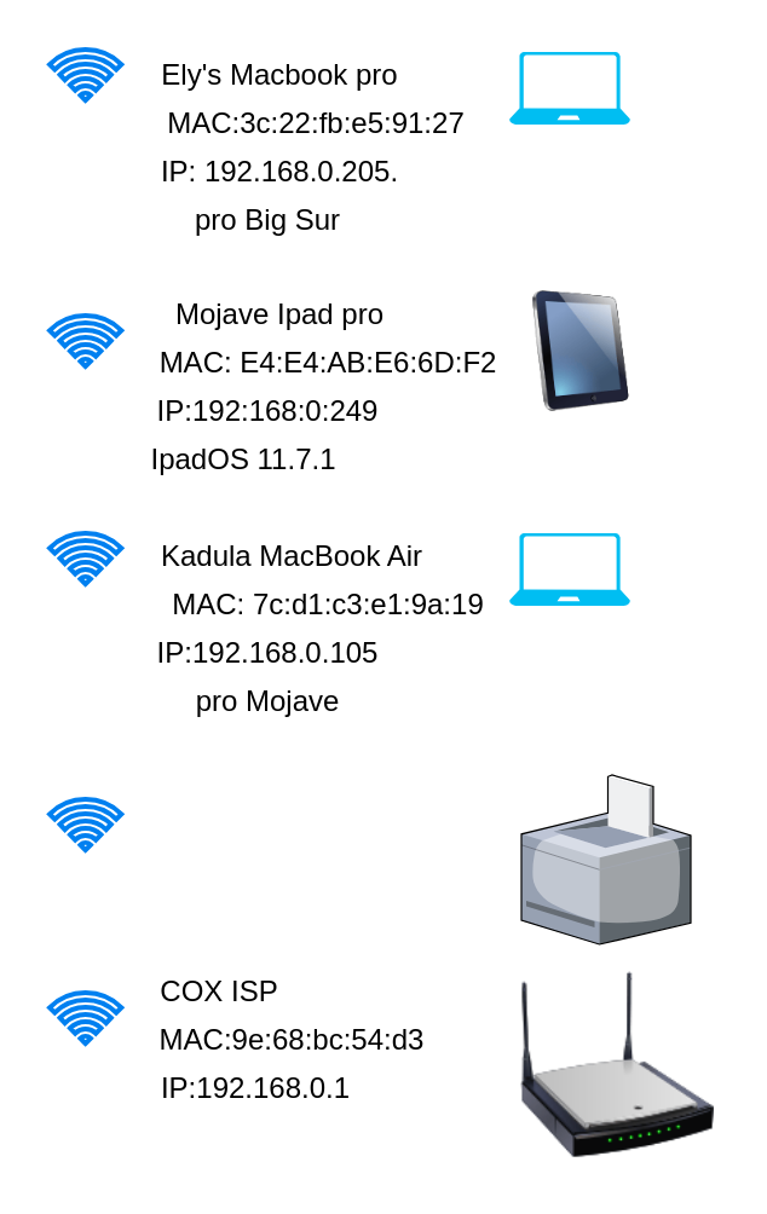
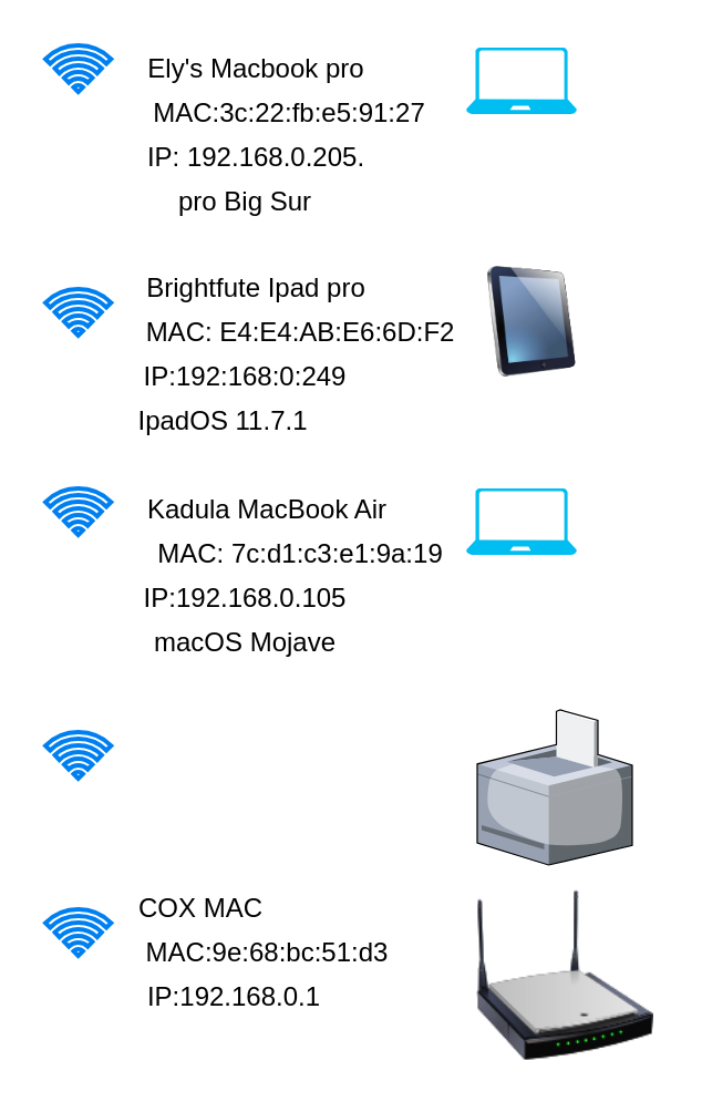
  <mxCell id="0" />
  <mxCell id="1" parent="0" />
  <mxCell id="2" value="" style="html=1;verticalLabelPosition=bottom;align=center;labelBackgroundColor=#ffffff;verticalAlign=top;strokeWidth=2;strokeColor=#0080F0;shadow=0;dashed=0;shape=mxgraph.ios7.icons.wifi;pointerEvents=1" vertex="1" parent="1"><mxGeometry x="20" y="20" width="29.7" height="21" as="geometry" /></mxCell>
  <mxCell id="3" value="Ely's Macbook pro" style="text;html=1;align=center;verticalAlign=middle;resizable=0;points=[];autosize=1;strokeColor=none;fillColor=none;" vertex="1" parent="1"><mxGeometry x="60" y="21" width="110" height="20" as="geometry" /></mxCell>
  <mxCell id="4" value="MAC:3c:22:fb:e5:91:27" style="text;html=1;align=center;verticalAlign=middle;resizable=0;points=[];autosize=1;strokeColor=none;fillColor=none;" vertex="1" parent="1"><mxGeometry x="60" y="41" width="140" height="20" as="geometry" /></mxCell>
  <mxCell id="5" value="IP: 192.168.0.205." style="text;html=1;align=center;verticalAlign=middle;resizable=0;points=[];autosize=1;strokeColor=none;fillColor=none;" vertex="1" parent="1"><mxGeometry x="60" y="61" width="110" height="20" as="geometry" /></mxCell>
  <mxCell id="6" value="" style="html=1;verticalLabelPosition=bottom;align=center;labelBackgroundColor=#ffffff;verticalAlign=top;strokeWidth=2;strokeColor=#0080F0;shadow=0;dashed=0;shape=mxgraph.ios7.icons.wifi;pointerEvents=1" vertex="1" parent="1"><mxGeometry x="20" y="130" width="29.7" height="21" as="geometry" /></mxCell>
  <mxCell id="7" value="pro Big Sur" style="text;html=1;align=center;verticalAlign=middle;resizable=0;points=[];autosize=1;strokeColor=none;fillColor=none;" vertex="1" parent="1"><mxGeometry x="60" y="81" width="100" height="20" as="geometry" /></mxCell>
- <mxCell id="8" value="Mojave Ipad pro" style="text;html=1;align=center;verticalAlign=middle;resizable=0;points=[];autosize=1;strokeColor=none;fillColor=none;" vertex="1" parent="1"><mxGeometry x="60" y="120" width="110" height="20" as="geometry" /></mxCell>
+ <mxCell id="8" value="Brightfute Ipad pro" style="text;html=1;align=center;verticalAlign=middle;resizable=0;points=[];autosize=1;strokeColor=none;fillColor=none;" vertex="1" parent="1"><mxGeometry x="60" y="120" width="110" height="20" as="geometry" /></mxCell>
  <mxCell id="9" value="MAC: E4:E4:AB:E6:6D:F2" style="text;html=1;align=center;verticalAlign=middle;resizable=0;points=[];autosize=1;strokeColor=none;fillColor=none;" vertex="1" parent="1"><mxGeometry x="60" y="140" width="150" height="20" as="geometry" /></mxCell>
  <mxCell id="10" value="IP:192:168:0:249" style="text;html=1;align=center;verticalAlign=middle;resizable=0;points=[];autosize=1;strokeColor=none;fillColor=none;" vertex="1" parent="1"><mxGeometry x="55" y="160" width="110" height="20" as="geometry" /></mxCell>
  <mxCell id="11" value="IpadOS 11.7.1" style="text;html=1;align=center;verticalAlign=middle;resizable=0;points=[];autosize=1;strokeColor=none;fillColor=none;" vertex="1" parent="1"><mxGeometry x="55" y="180" width="90" height="20" as="geometry" /></mxCell>
  <mxCell id="12" value="" style="html=1;verticalLabelPosition=bottom;align=center;labelBackgroundColor=#ffffff;verticalAlign=top;strokeWidth=2;strokeColor=#0080F0;shadow=0;dashed=0;shape=mxgraph.ios7.icons.wifi;pointerEvents=1" vertex="1" parent="1"><mxGeometry x="20" y="330" width="29.7" height="21" as="geometry" /></mxCell>
  <mxCell id="13" value="" style="html=1;verticalLabelPosition=bottom;align=center;labelBackgroundColor=#ffffff;verticalAlign=top;strokeWidth=2;strokeColor=#0080F0;shadow=0;dashed=0;shape=mxgraph.ios7.icons.wifi;pointerEvents=1" vertex="1" parent="1"><mxGeometry x="20" y="220" width="29.7" height="21" as="geometry" /></mxCell>
  <mxCell id="14" value="Kadula MacBook Air" style="text;html=1;align=center;verticalAlign=middle;resizable=0;points=[];autosize=1;strokeColor=none;fillColor=none;" vertex="1" parent="1"><mxGeometry x="60" y="220" width="120" height="20" as="geometry" /></mxCell>
  <mxCell id="15" value="MAC: 7c:d1:c3:e1:9a:19" style="text;html=1;align=center;verticalAlign=middle;resizable=0;points=[];autosize=1;strokeColor=none;fillColor=none;" vertex="1" parent="1"><mxGeometry x="65" y="240" width="140" height="20" as="geometry" /></mxCell>
  <mxCell id="16" value="IP:192.168.0.105" style="text;html=1;align=center;verticalAlign=middle;resizable=0;points=[];autosize=1;strokeColor=none;fillColor=none;" vertex="1" parent="1"><mxGeometry x="55" y="260" width="110" height="20" as="geometry" /></mxCell>
- <mxCell id="17" value="pro Mojave" style="text;html=1;align=center;verticalAlign=middle;resizable=0;points=[];autosize=1;strokeColor=none;fillColor=none;" vertex="1" parent="1"><mxGeometry x="60" y="280" width="100" height="20" as="geometry" /></mxCell>
+ <mxCell id="17" value="macOS Mojave" style="text;html=1;align=center;verticalAlign=middle;resizable=0;points=[];autosize=1;strokeColor=none;fillColor=none;" vertex="1" parent="1"><mxGeometry x="60" y="280" width="100" height="20" as="geometry" /></mxCell>
  <mxCell id="18" value="" style="image;html=1;image=img/lib/clip_art/networking/Wireless_Router_N_128x128.png" vertex="1" parent="1"><mxGeometry x="215" y="400" width="80" height="80" as="geometry" /></mxCell>
- <mxCell id="19" value="MAC:9e:68:bc:54:d3" style="text;html=1;align=center;verticalAlign=middle;resizable=0;points=[];autosize=1;strokeColor=none;fillColor=none;" vertex="1" parent="1"><mxGeometry x="60" y="420" width="120" height="20" as="geometry" /></mxCell>
+ <mxCell id="19" value="MAC:9e:68:bc:51:d3" style="text;html=1;align=center;verticalAlign=middle;resizable=0;points=[];autosize=1;strokeColor=none;fillColor=none;" vertex="1" parent="1"><mxGeometry x="60" y="420" width="120" height="20" as="geometry" /></mxCell>
  <mxCell id="20" value="" style="html=1;verticalLabelPosition=bottom;align=center;labelBackgroundColor=#ffffff;verticalAlign=top;strokeWidth=2;strokeColor=#0080F0;shadow=0;dashed=0;shape=mxgraph.ios7.icons.wifi;pointerEvents=1" vertex="1" parent="1"><mxGeometry x="20" y="410" width="29.7" height="21" as="geometry" /></mxCell>
- <mxCell id="21" value="COX ISP" style="text;html=1;align=center;verticalAlign=middle;resizable=0;points=[];autosize=1;strokeColor=none;fillColor=none;" vertex="1" parent="1"><mxGeometry x="60" y="400" width="60" height="20" as="geometry" /></mxCell>
+ <mxCell id="21" value="COX MAC" style="text;html=1;align=center;verticalAlign=middle;resizable=0;points=[];autosize=1;strokeColor=none;fillColor=none;" vertex="1" parent="1"><mxGeometry x="60" y="400" width="60" height="20" as="geometry" /></mxCell>
  <mxCell id="22" value="" style="verticalLabelPosition=bottom;html=1;verticalAlign=top;align=center;strokeColor=none;fillColor=#00BEF2;shape=mxgraph.azure.laptop;pointerEvents=1;" vertex="1" parent="1"><mxGeometry x="210" y="21" width="50" height="30" as="geometry" /></mxCell>
  <mxCell id="23" value="" style="verticalLabelPosition=bottom;html=1;verticalAlign=top;align=center;strokeColor=none;fillColor=#00BEF2;shape=mxgraph.azure.laptop;pointerEvents=1;" vertex="1" parent="1"><mxGeometry x="210" y="220" width="50" height="30" as="geometry" /></mxCell>
  <mxCell id="24" value="" style="image;html=1;image=img/lib/clip_art/computers/iPad_128x128.png" vertex="1" parent="1"><mxGeometry x="200" y="120" width="80" height="50" as="geometry" /></mxCell>
  <mxCell id="25" value="" style="verticalLabelPosition=bottom;sketch=0;aspect=fixed;html=1;verticalAlign=top;strokeColor=none;align=center;outlineConnect=0;shape=mxgraph.citrix.printer;" vertex="1" parent="1"><mxGeometry x="215" y="320" width="70" height="70" as="geometry" /></mxCell>
  <mxCell id="26" value="IP:192.168.0.1" style="text;html=1;align=center;verticalAlign=middle;resizable=0;points=[];autosize=1;strokeColor=none;fillColor=none;" vertex="1" parent="1"><mxGeometry x="60" y="440" width="90" height="20" as="geometry" /></mxCell>
